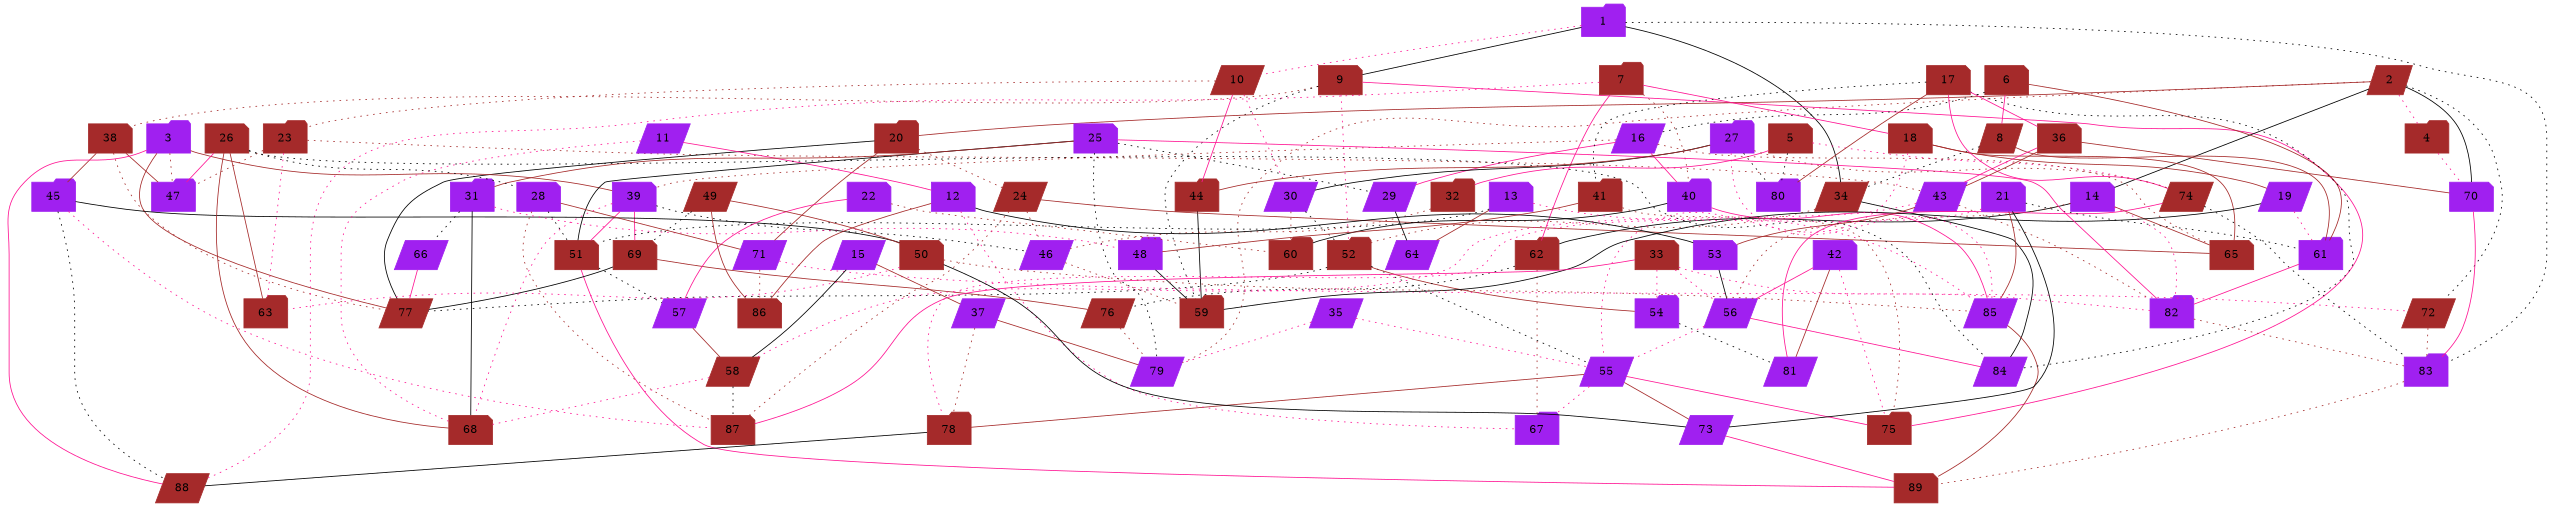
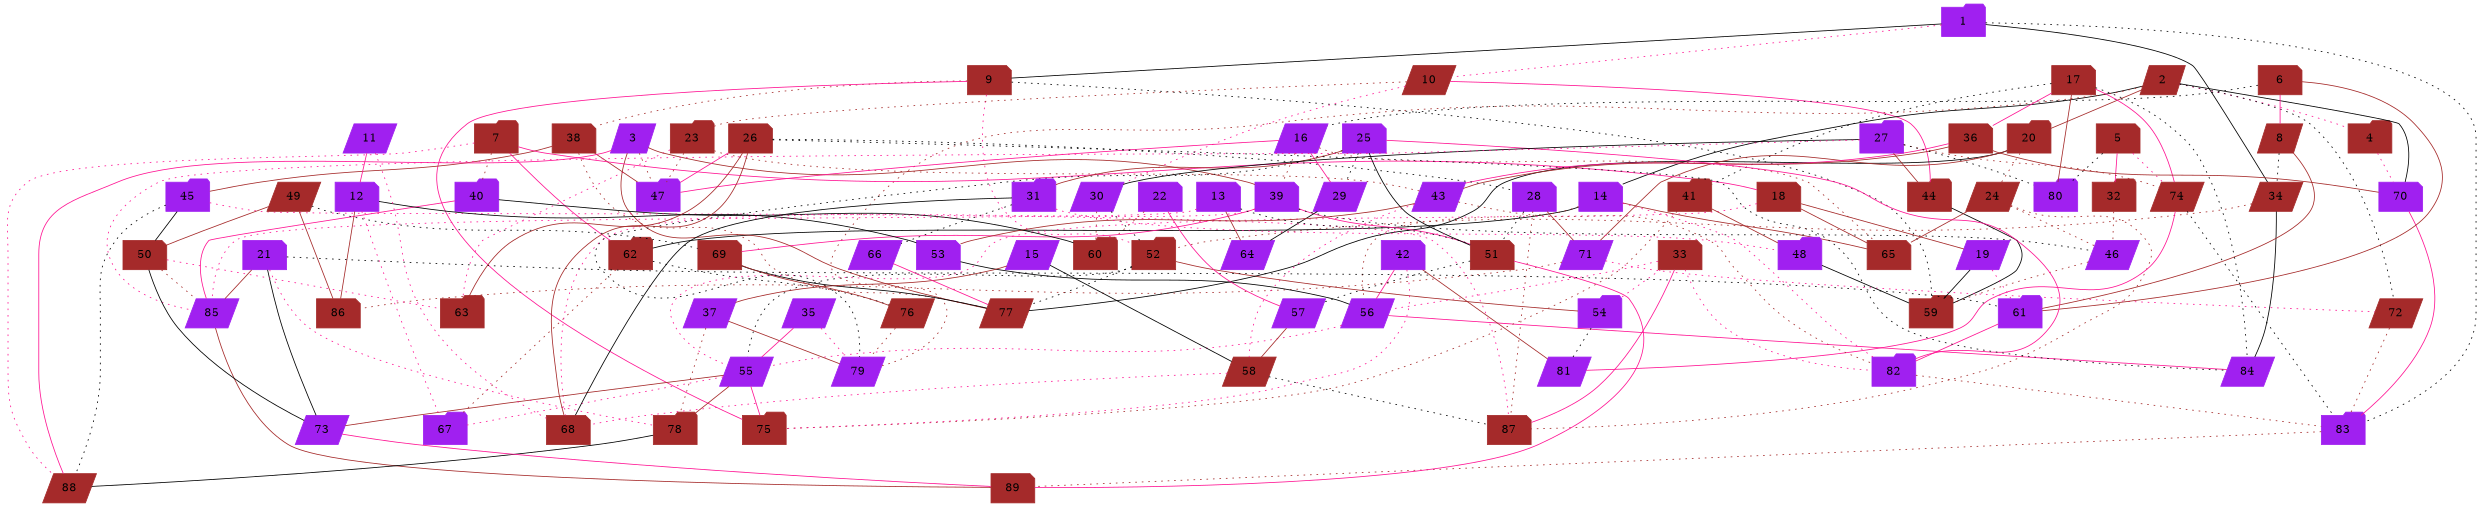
  graph {
    node [color=purple shape=parallelogram style=filled]
    edge [color=brown style=dotted]
    1 [shape=folder]
    9 [color=brown shape=note]
    10 [color=brown]
    34 [color=brown]
    83 [shape=folder]
    38 [color=brown shape=note]
    52 [color=brown shape=folder]
    59 [color=brown shape=folder]
    75 [color=brown shape=folder]
    23 [color=brown shape=folder]
    30
    44 [color=brown shape=folder]
    84
    89 [color=brown shape=note]
    2 [color=brown]
    4 [color=brown shape=folder]
    14 [shape=note]
    20 [color=brown shape=folder]
    70 [shape=note]
    72 [color=brown]
    79
    62 [color=brown shape=folder]
    56
    65 [color=brown shape=note]
    82 [shape=folder]
    77 [color=brown]
    24 [color=brown]
    71
    39 [shape=note]
-   3 [shape=folder]
+   3
    47 [shape=folder]
    88 [color=brown]
    68 [color=brown shape=note]
    51 [color=brown shape=note]
    46
    69 [color=brown shape=note]
    5 [color=brown shape=note]
    32 [color=brown shape=folder]
    74 [color=brown]
    80 [shape=folder]
    81
    6 [color=brown shape=note]
    8 [color=brown]
    16
    61 [shape=folder]
    29
    7 [color=brown shape=folder]
    18 [color=brown shape=note]
    40 [shape=folder]
    19
    55
    85
    60 [color=brown shape=folder]
    67 [shape=folder]
    76 [color=brown]
    45 [shape=folder]
    54 [shape=folder]
    43
    63 [color=brown shape=folder]
    12 [shape=note]
    11
    53 [shape=note]
    86 [color=brown shape=note]
    13 [shape=note]
    64
    57
    15
    37
    58 [color=brown]
    78 [color=brown shape=folder]
    87 [color=brown shape=note]
    17 [color=brown shape=note]
    36 [color=brown shape=note]
    41 [color=brown shape=folder]
    48 [shape=folder]
    73
    21 [shape=note]
    22 [shape=note]
    25 [shape=note]
    31 [shape=folder]
    66
    26 [color=brown shape=note]
    28 [shape=note]
    27 [shape=folder]
    33 [color=brown shape=note]
    35
    50 [color=brown shape=note]
    42 [shape=note]
    49 [color=brown]
    1 -- 9 [color=black style=solid]
    1 -- 10 [color=deeppink]
    1 -- 34 [color=black style=solid]
    1 -- 83 [color=black]
    9 -- 38
    9 -- 52 [color=deeppink]
    9 -- 59 [color=black]
    9 -- 75 [color=deeppink style=solid]
    10 -- 23
    10 -- 30 [color=deeppink]
    10 -- 44 [color=deeppink style=solid]
    34 -- 52
    34 -- 84 [color=black style=solid]
    83 -- 89
    38 -- 77
    38 -- 47 [style=solid]
    38 -- 45 [style=solid]
    52 -- 77 [color=black]
    52 -- 55 [color=black]
    52 -- 54 [style=solid]
    23 -- 47
    23 -- 43
    23 -- 63 [color=deeppink]
    30 -- 52 [color=black]
    30 -- 60
    44 -- 59 [color=black style=solid]
    2 -- 4 [color=deeppink]
    2 -- 14 [color=black style=solid]
    2 -- 20 [style=solid]
    2 -- 70 [color=black style=solid]
    2 -- 72 [color=black]
    2 -- 79
    4 -- 70 [color=deeppink]
    14 -- 62 [color=black style=solid]
    14 -- 56
    14 -- 65 [style=solid]
    14 -- 82 [color=deeppink]
    20 -- 77 [color=black style=solid]
    20 -- 24
    20 -- 71 [style=solid]
    70 -- 83 [color=deeppink style=solid]
    72 -- 83
    62 -- 67
    62 -- 76 [color=black]
    56 -- 84 [color=deeppink style=solid]
    56 -- 55 [color=deeppink]
    82 -- 83
    24 -- 65 [style=solid]
    24 -- 46
    24 -- 87
    71 -- 72 [color=deeppink]
    71 -- 86
    39 -- 68 [color=deeppink]
    39 -- 51 [color=deeppink style=solid]
    39 -- 46 [color=black]
    39 -- 69 [color=deeppink style=solid]
    3 -- 77 [style=solid]
    3 -- 39 [style=solid]
    3 -- 47
    3 -- 88 [color=deeppink style=solid]
    51 -- 89 [color=deeppink style=solid]
    51 -- 57 [color=black]
    46 -- 59
    69 -- 77 [color=black style=solid]
    69 -- 76 [style=solid]
    5 -- 32 [color=deeppink style=solid]
    5 -- 74 [color=deeppink]
    5 -- 80 [color=black]
    32 -- 46
    74 -- 83 [color=black]
    74 -- 81 [color=deeppink style=solid]
    6 -- 8 [color=deeppink style=solid]
    6 -- 16 [color=black]
    6 -- 61 [style=solid]
    8 -- 34 [color=black]
    8 -- 61 [style=solid]
    16 -- 65
    16 -- 39
-   16 -- 40 [color=deeppink style=solid]
+   16 -- 47 [color=deeppink style=solid]
    16 -- 29 [color=deeppink style=solid]
    61 -- 82 [color=deeppink style=solid]
    29 -- 64 [color=black style=solid]
    7 -- 62 [color=deeppink style=solid]
    7 -- 88 [color=deeppink]
    7 -- 18 [color=deeppink style=solid]
    7 -- 40
    18 -- 65 [style=solid]
    18 -- 19 [style=solid]
    18 -- 55 [color=deeppink]
    40 -- 85 [color=deeppink style=solid]
    40 -- 60 [color=black style=solid]
    19 -- 59 [color=black style=solid]
    19 -- 61 [color=deeppink]
    55 -- 75 [color=deeppink style=solid]
    55 -- 67 [color=deeppink]
    55 -- 78 [style=solid]
    55 -- 73 [style=solid]
    85 -- 89 [style=solid]
    76 -- 79
    45 -- 88 [color=black]
    45 -- 87 [color=deeppink]
    45 -- 50 [color=black style=solid]
    54 -- 81 [color=black]
    43 -- 82
    43 -- 53 [style=solid]
    43 -- 58 [color=deeppink]
    12 -- 67 [color=deeppink]
    12 -- 53 [color=black style=solid]
    12 -- 86 [style=solid]
    11 -- 68 [color=deeppink]
    11 -- 12 [color=deeppink style=solid]
    53 -- 56 [color=black style=solid]
    13 -- 51 [color=black]
    13 -- 85 [color=deeppink]
    13 -- 64 [style=solid]
    57 -- 58 [style=solid]
    15 -- 37 [style=solid]
    15 -- 58 [color=black style=solid]
    37 -- 79 [style=solid]
    37 -- 78
    58 -- 68 [color=deeppink]
    58 -- 87 [color=black]
    78 -- 88 [color=black style=solid]
    17 -- 84 [color=black]
    17 -- 74 [color=deeppink style=solid]
    17 -- 80 [style=solid]
    17 -- 36 [color=deeppink style=solid]
    17 -- 41 [color=black]
    36 -- 70 [style=solid]
    36 -- 43 [color=deeppink style=solid]
    36 -- 43 [style=solid]
    41 -- 75
    41 -- 48 [style=solid]
    48 -- 59 [color=black style=solid]
    73 -- 89 [color=deeppink style=solid]
    21 -- 61 [color=black]
    21 -- 85 [style=solid]
    21 -- 78 [color=deeppink]
    21 -- 73 [color=black style=solid]
    22 -- 60
    22 -- 57 [color=deeppink style=solid]
    25 -- 79 [color=black]
    25 -- 82 [color=deeppink style=solid]
    25 -- 51 [color=black style=solid]
    25 -- 29 [color=black]
    25 -- 31 [style=solid]
    31 -- 68 [color=black style=solid]
    31 -- 48 [color=deeppink]
    31 -- 66 [color=black]
    66 -- 77 [color=deeppink style=solid]
    26 -- 84 [color=black]
    26 -- 47 [color=deeppink style=solid]
    26 -- 68 [style=solid]
    26 -- 63 [style=solid]
    26 -- 28 [color=black]
    28 -- 71 [style=solid]
    28 -- 51 [color=black]
    28 -- 87
    27 -- 30 [color=black style=solid]
    27 -- 44 [style=solid]
    27 -- 74
    27 -- 80 [color=black]
    27 -- 85 [color=deeppink]
    33 -- 56 [color=deeppink]
    33 -- 82 [color=deeppink]
    33 -- 54 [color=deeppink]
    33 -- 87 [color=deeppink style=solid]
    35 -- 79 [color=deeppink]
-   35 -- 55 [color=deeppink]
+   35 -- 55 [color=deeppink style=solid]
    50 -- 85
    50 -- 63 [color=deeppink]
    50 -- 73 [color=black style=solid]
    42 -- 75 [color=deeppink]
    42 -- 56 [color=deeppink style=solid]
    42 -- 81 [style=solid]
    49 -- 69 [color=black]
    49 -- 86 [style=solid]
    49 -- 50 [style=solid]
  }
